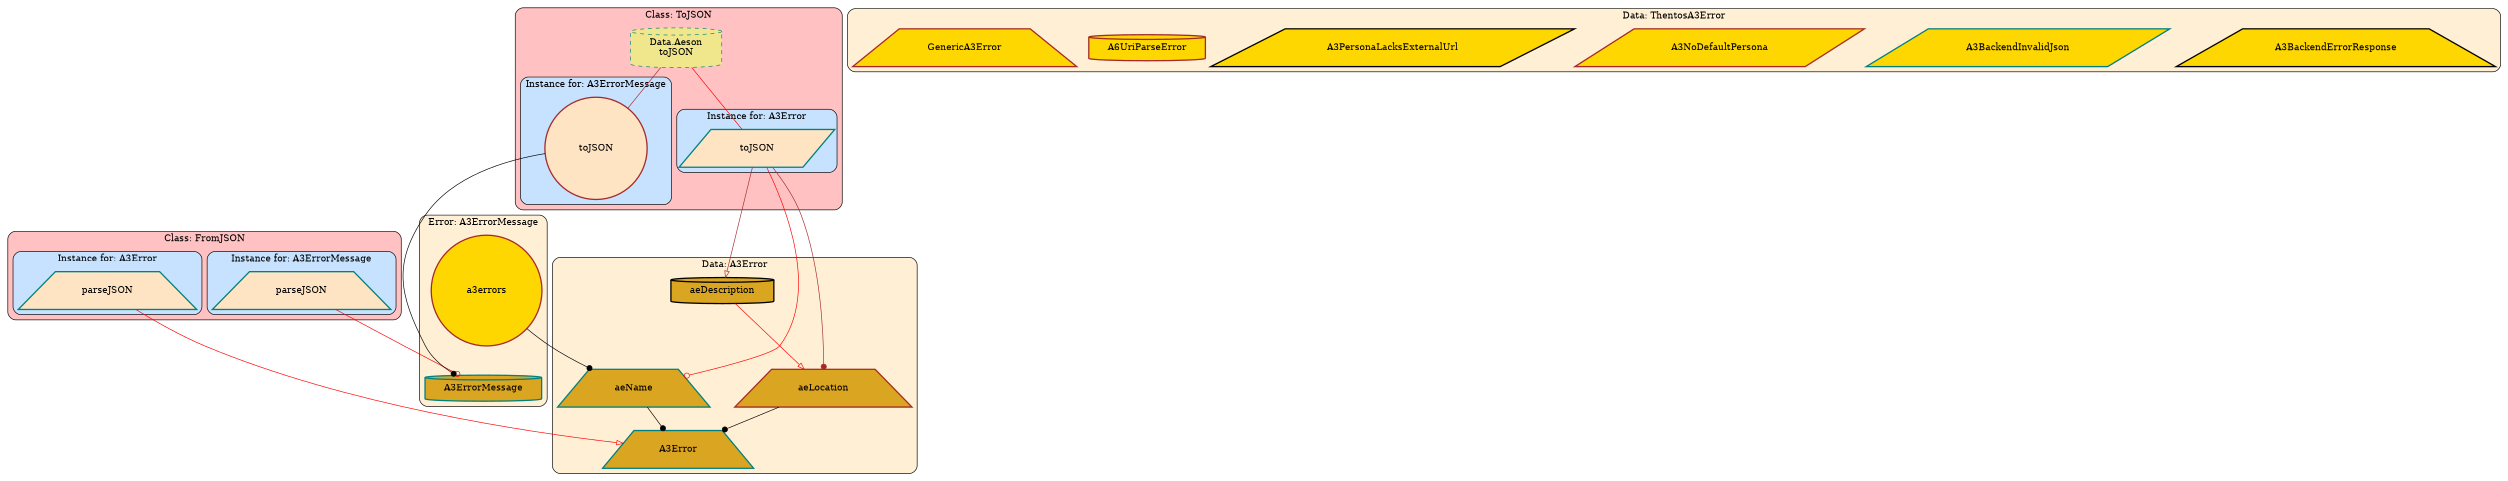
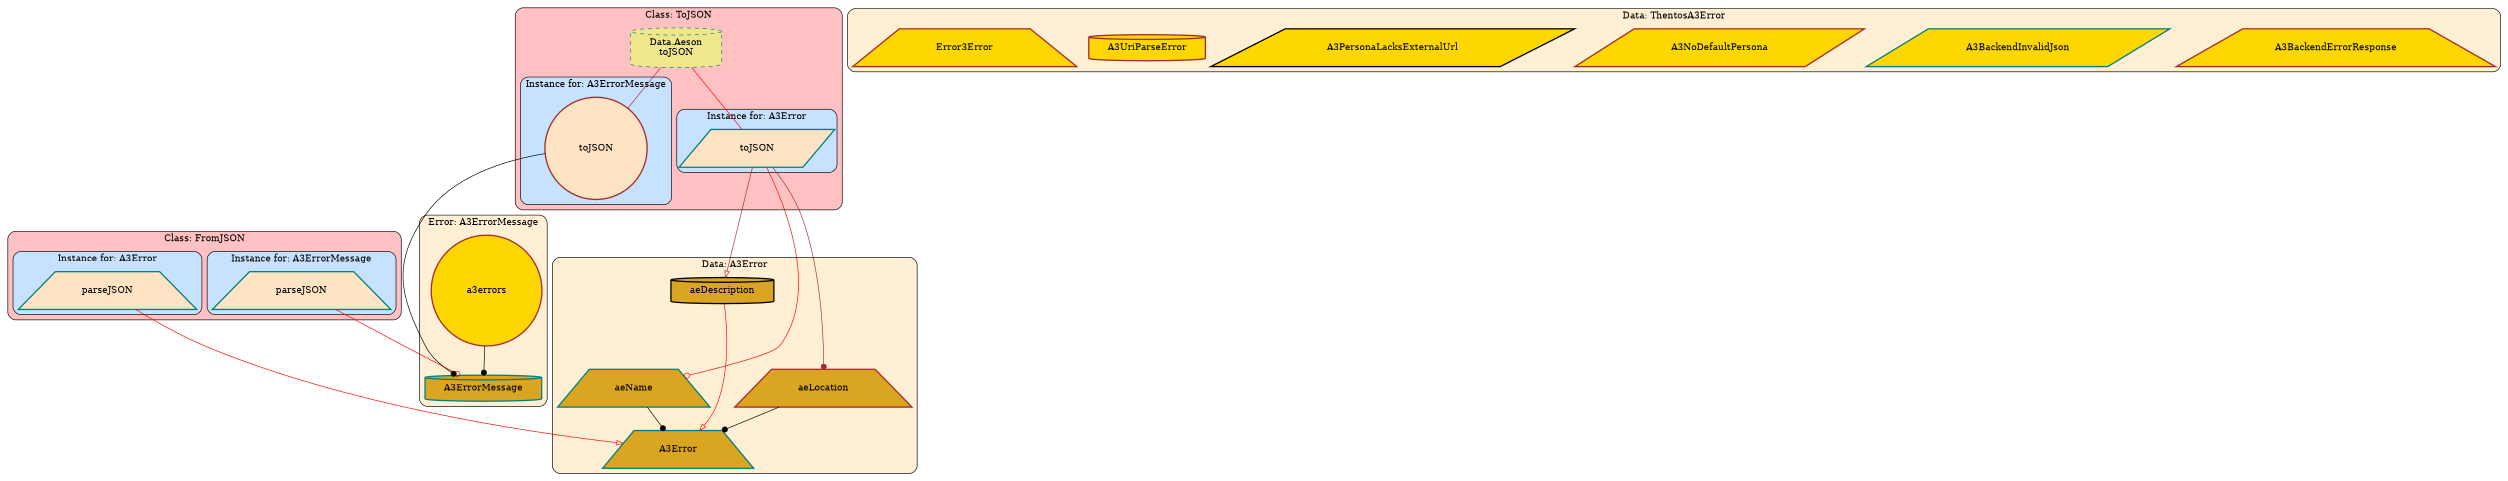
  digraph {
    node [color=teal fillcolor=gold margin="0.4,0.1" shape=trapezium style="filled,bold"]
    edge [arrowhead=dot color=red penwidth=1]
    n1 [fillcolor=bisque label=parseJSON]
    n2 [fillcolor=bisque label=parseJSON]
    n3 [fillcolor=bisque label=toJSON shape=parallelogram]
    n4 [color=brown fillcolor=bisque label=toJSON shape=circle]
    n5 [fillcolor=khaki label="Data.Aeson\ntoJSON" shape=cylinder style="filled,dashed"]
    n6 [fillcolor=goldenrod label=A3Error]
    n7 [color=black fillcolor=goldenrod label=aeDescription shape=cylinder]
    n8 [color=brown fillcolor=goldenrod label=aeLocation]
    n9 [fillcolor=goldenrod label=aeName]
    n10 [fillcolor=goldenrod label=A3ErrorMessage shape=cylinder]
    n11 [color=brown label=a3errors shape=circle]
-   n12 [color=black label=A3BackendErrorResponse]
+   n12 [color=brown label=A3BackendErrorResponse]
    n13 [label=A3BackendInvalidJson shape=parallelogram]
    n14 [color=brown label=A3NoDefaultPersona shape=parallelogram]
    n15 [color=black label=A3PersonaLacksExternalUrl shape=parallelogram]
-   n16 [color=brown label=A6UriParseError shape=cylinder]
-   n17 [color=brown label=GenericA3Error]
+   n16 [color=brown label=A3UriParseError shape=cylinder]
+   n17 [color=brown label=Error3Error]
    subgraph cluster_1 {
      fillcolor=rosybrown1
      label="Class: FromJSON"
      style="filled,rounded"
      subgraph cluster_2 {
        fillcolor=slategray1
        label="Instance for: A3Error"
        style="filled,rounded"
        n1
      }
      subgraph cluster_3 {
        fillcolor=slategray1
        label="Instance for: A3ErrorMessage"
        style="filled,rounded"
        n2
      }
    }
    subgraph cluster_4 {
      fillcolor=rosybrown1
      label="Class: ToJSON"
      style="filled,rounded"
      n5
      subgraph cluster_5 {
        fillcolor=slategray1
        label="Instance for: A3Error"
        style="filled,rounded"
        n3
      }
      subgraph cluster_6 {
        fillcolor=slategray1
        label="Instance for: A3ErrorMessage"
        style="filled,rounded"
        n4
      }
    }
    subgraph cluster_7 {
      fillcolor=papayawhip
      label="Data: A3Error"
      style="filled,rounded"
      n6
      n7
      n8
      n9
    }
    subgraph cluster_8 {
      fillcolor=papayawhip
      label="Error: A3ErrorMessage"
      style="filled,rounded"
      n10
      n11
    }
    subgraph cluster_9 {
      fillcolor=papayawhip
      label="Data: ThentosA3Error"
      style="filled,rounded"
      n12
      n13
      n14
      n15
      n16
      n17
    }
    n1 -> n6 [arrowhead=onormal]
    n2 -> n10 [arrowhead=odot]
    n3 -> n7 [arrowhead=onormal color=brown]
    n3 -> n8 [color=brown]
    n3 -> n9 [arrowhead=odot]
    n4 -> n10 [color=black]
    n5 -> n3 [dir=none arrowhead=""]
    n5 -> n4 [color=brown dir=none arrowhead=""]
-   n7 -> n8 [arrowhead=onormal arrowtail=odot]
+   n7 -> n6 [arrowhead=onormal arrowtail=odot]
    n8 -> n6 [arrowtail=odot color=black]
    n9 -> n6 [arrowtail=odot color=black]
-   n11 -> n9 [arrowtail=odot color=black]
+   n11 -> n10 [arrowtail=odot color=black]
  }
